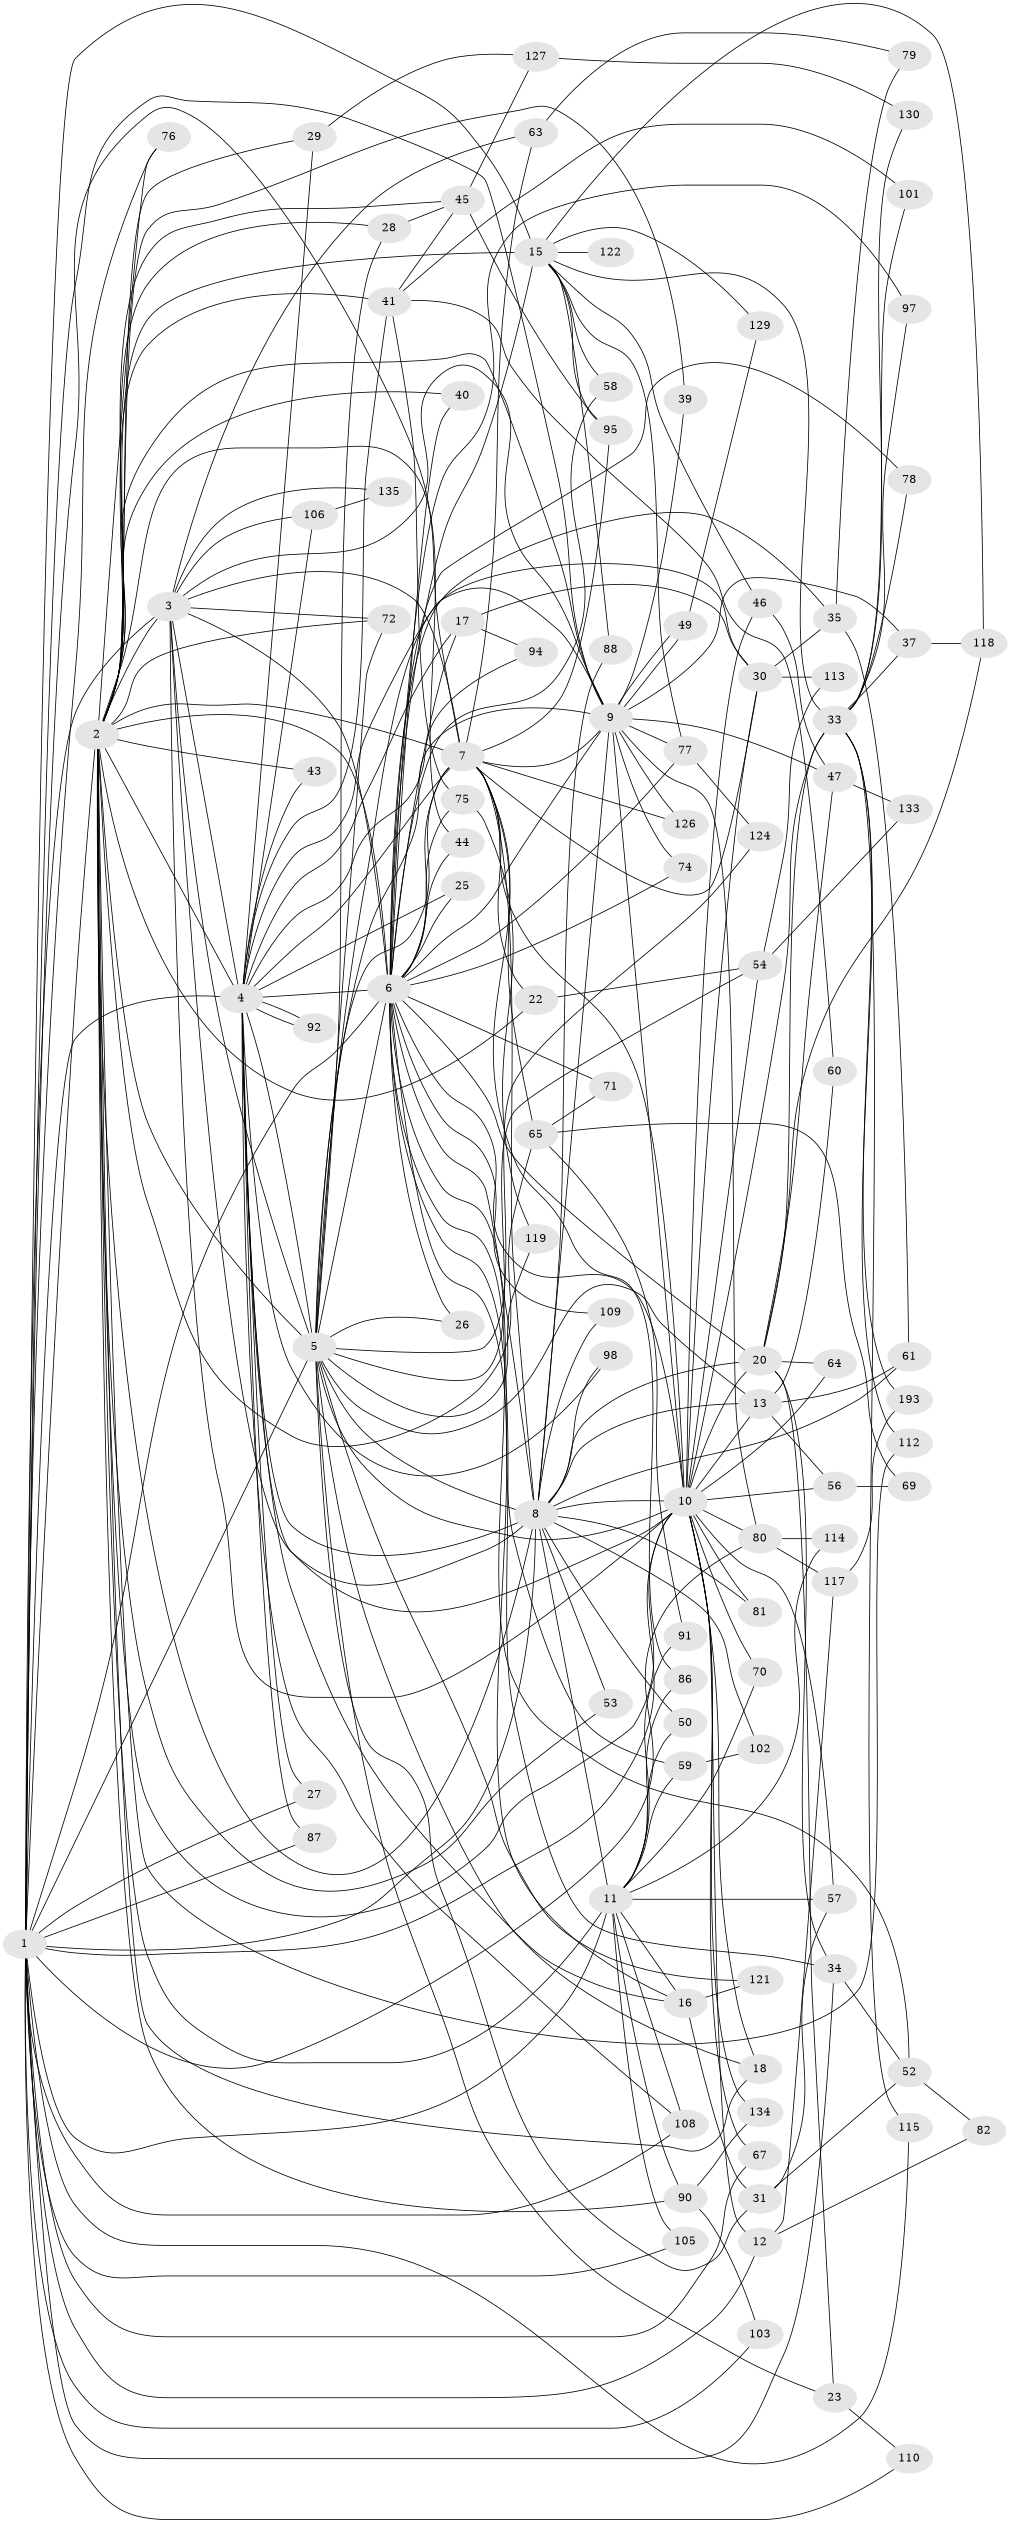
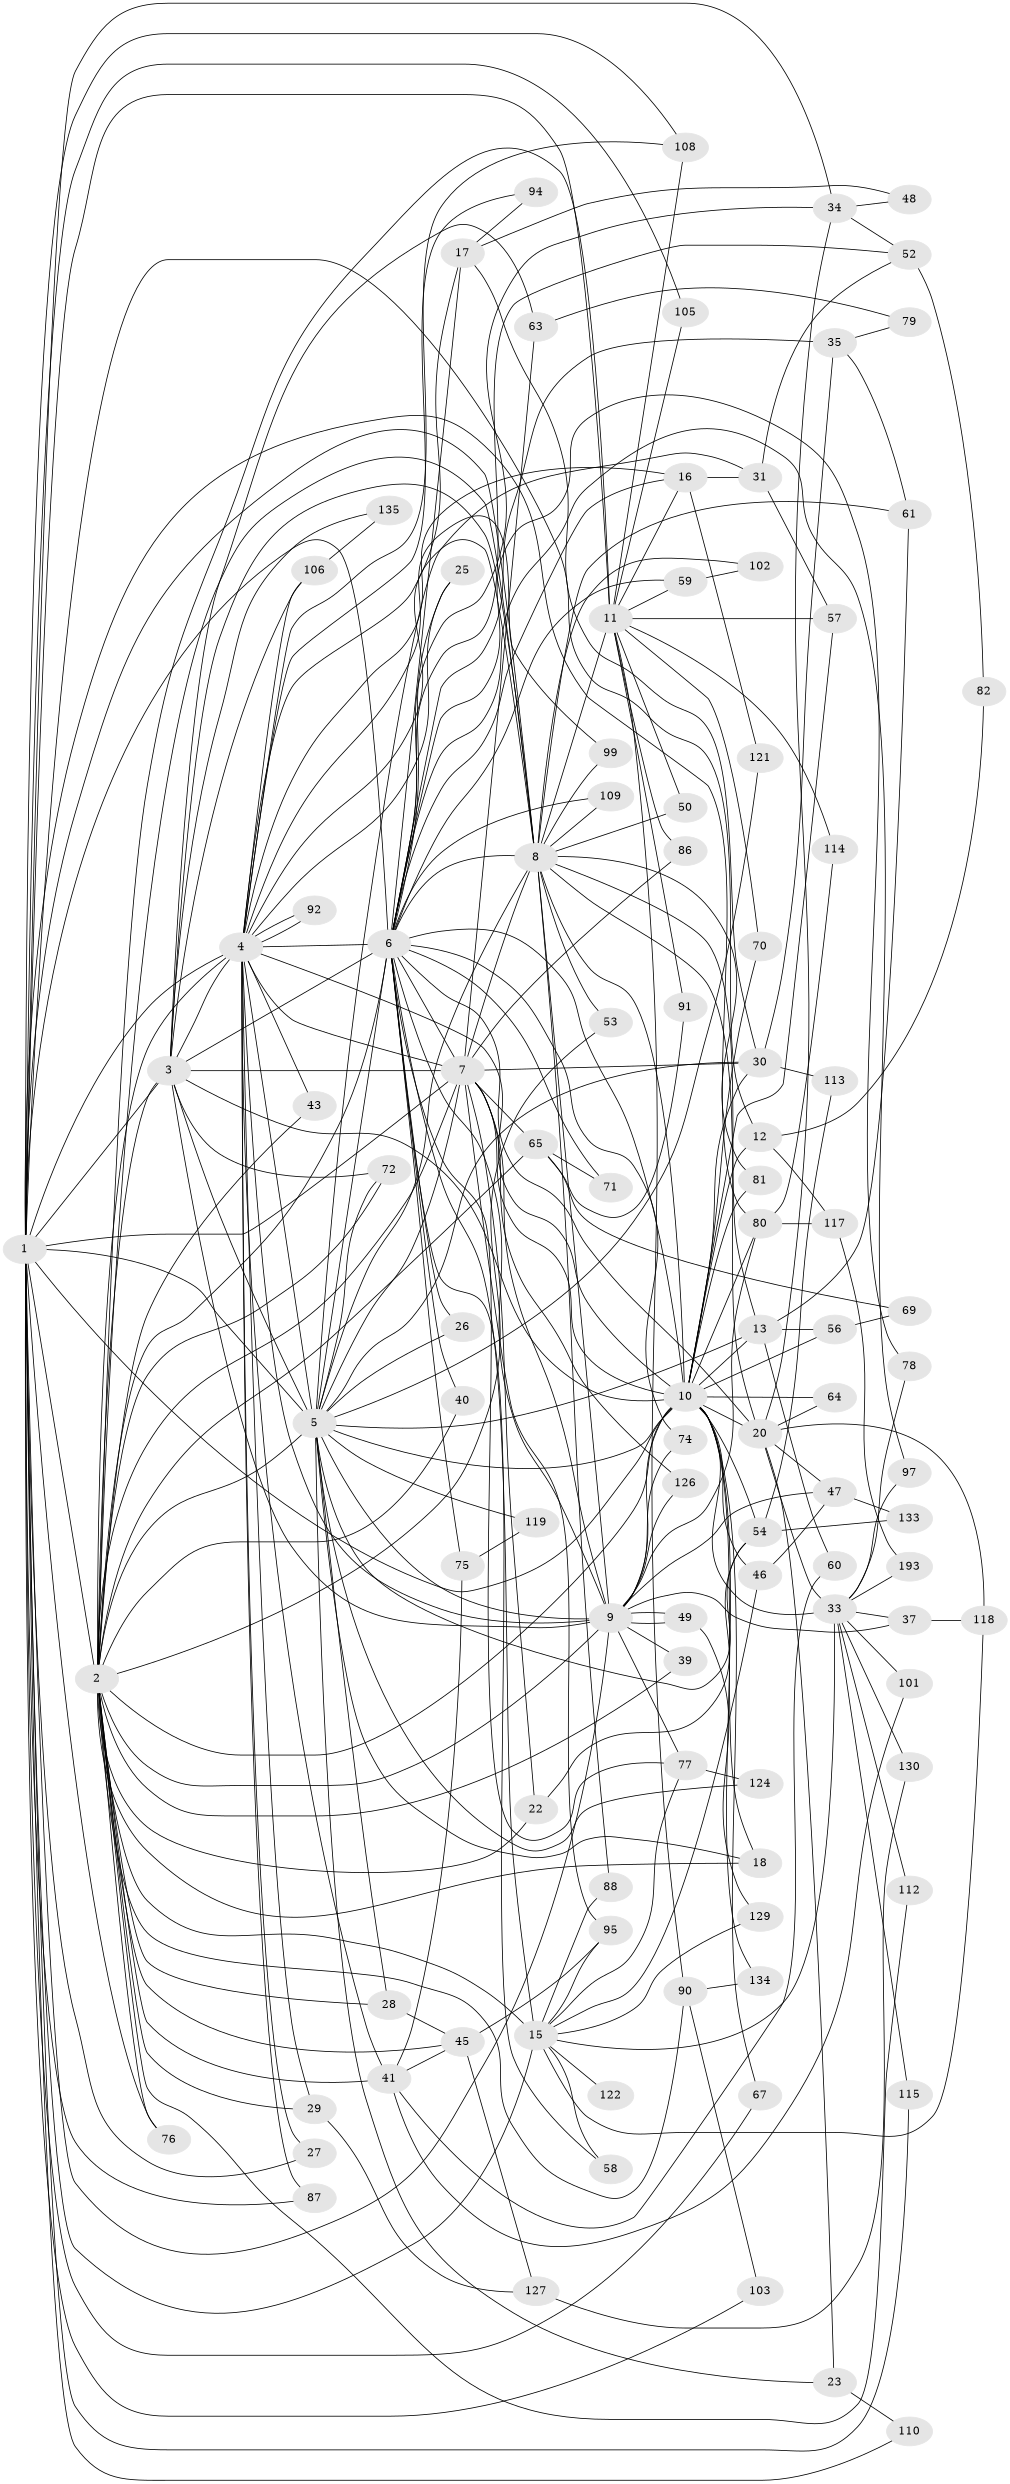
  graph {
    rankdir=LR
    node [color=gray90 style=filled]
    1 [super="+131"]
    2 [super="+19"]
    3 [super="+107"]
    4 [super="+98"]
    5 [super="+36"]
    6 [super="+24"]
    7 [super="+132"]
    8 [super="+32"]
    9 [super="+21"]
    10 [super="+42"]
    11 [super="+14"]
    12
    15 [super="+38"]
    27
    34 [super="+68"]
    67
    76
    80 [super="+100"]
    87
    103
    105
    108
    110
    115
    18 [super="+51"]
    22
    28
    29
    39
    40
    41
    43
-   44
    45 [super="+66"]
    53
    65
    72 [super="+111"]
    90
    112
    63
    106
    135
    16 [super="+93"]
    17
    25
    92
    94
-   99 [label=98]
+   99
    13 [super="+120"]
    23
    26
    30 [super="+89"]
    31
    54 [super="+62"]
    119
    121
    124
    20
    35 [super="+83"]
    52 [super="+73"]
    58
    59
    71
    74
    75
    77 [super="+96"]
    78
    97
    109
    86
    95 [super="+104"]
    126
    50
    61
    81
    88
    102
    37
    47 [super="+136"]
    49
    33 [super="+84"]
    46 [super="+55"]
    56
    57 [super="+85"]
    64
    70
    134
    91
    114
    82
    117 [super="+128"]
    118 [super="+125"]
    122
    129
+   48
    127
    60
    101
    69
    79
    113
    133
    n103 [label=193]
    130
    1 -- 2
    1 -- 3 [weight=2]
    1 -- 4
    1 -- 5
    1 -- 6
    1 -- 7
    1 -- 8
    1 -- 9
    1 -- 10
    1 -- 11
    1 -- 12
    1 -- 15
    1 -- 27
    1 -- 34
    1 -- 67
    1 -- 76
    1 -- 80
    1 -- 87
    1 -- 103
    1 -- 105
    1 -- 108
    1 -- 110
    1 -- 115
    2 -- 3
    2 -- 4
    2 -- 5
    2 -- 6
    2 -- 7
    2 -- 8
    2 -- 9
    2 -- 10
    2 -- 11
    2 -- 15
    2 -- 76
    2 -- 18
    2 -- 22
    2 -- 28
    2 -- 29
    2 -- 39
    2 -- 40
    2 -- 41
    2 -- 43
-   2 -- 44
    2 -- 45
    2 -- 53
    2 -- 65
    2 -- 72
    2 -- 90
    2 -- 112
    3 -- 4
    3 -- 5
    3 -- 6
    3 -- 7
    3 -- 8
    3 -- 9
    3 -- 10
    3 -- 72
    3 -- 63
    3 -- 106
    3 -- 135
    4 -- 5
    4 -- 6
    4 -- 7
    4 -- 8
    4 -- 9
    4 -- 10 [weight=2]
    4 -- 27
    4 -- 87
    4 -- 108
    4 -- 29
    4 -- 41
    4 -- 43
    4 -- 106
    4 -- 16
    4 -- 17
    4 -- 25
    4 -- 92
    4 -- 92
    4 -- 94
    4 -- 99
    5 -- 6
    5 -- 7
    5 -- 8
    5 -- 9
    5 -- 10 [weight=2]
    5 -- 18
    5 -- 28
    5 -- 72
    5 -- 13
    5 -- 23
    5 -- 26
    5 -- 30
    5 -- 31
    5 -- 54
    5 -- 119
    5 -- 121
    5 -- 124
    6 -- 7
    6 -- 8
    6 -- 9
    6 -- 10
    6 -- 15
    6 -- 34
    6 -- 40
-   6 -- 44
    6 -- 16
    6 -- 17
    6 -- 25
    6 -- 26
    6 -- 20
    6 -- 35
    6 -- 52
    6 -- 58
    6 -- 59
    6 -- 71
    6 -- 74
    6 -- 75
    6 -- 77
    6 -- 78
    6 -- 97
    6 -- 109
    7 -- 8
    7 -- 9
    7 -- 10
    7 -- 22
    7 -- 65
    7 -- 63
    7 -- 30
    7 -- 86
    7 -- 95
    7 -- 126
    8 -- 9
    8 -- 10
    8 -- 11
    8 -- 53
    8 -- 99
    8 -- 13
    8 -- 20
    8 -- 109
    8 -- 50
    8 -- 61
    8 -- 81
    8 -- 88
    8 -- 102
    9 -- 10
    9 -- 80
    9 -- 39
    9 -- 74
    9 -- 77
    9 -- 126
    9 -- 37
    9 -- 47
    9 -- 49
    9 -- 49
    10 -- 12
    10 -- 67
    10 -- 80
    10 -- 18
    10 -- 13
    10 -- 30
    10 -- 54
    10 -- 20
    10 -- 81
    10 -- 33
    10 -- 46
    10 -- 56
    10 -- 57
    10 -- 64
    10 -- 70
    10 -- 134
    11 -- 105
    11 -- 108
    11 -- 90
    11 -- 16 [weight=2]
    11 -- 59
    11 -- 86
    11 -- 50
    11 -- 57
    11 -- 70
    11 -- 91
    11 -- 114
    12 -- 82
    12 -- 117
    15 -- 58
    15 -- 77
    15 -- 95
    15 -- 88
    15 -- 33
    15 -- 46 [weight=2]
    15 -- 118
    15 -- 122 [weight=2]
    15 -- 129
    34 -- 52
+   34 -- 48
    80 -- 114
    80 -- 117
    22 -- 54
    28 -- 45
    29 -- 127
    41 -- 45
    41 -- 75
    41 -- 60
    41 -- 101
    45 -- 95
    45 -- 127
    65 -- 71
    65 -- 91
    65 -- 69
    90 -- 103
    90 -- 134
    63 -- 79
    106 -- 135
    16 -- 31
    16 -- 121
    17 -- 94
    17 -- 30
+   17 -- 48
    13 -- 61
    13 -- 56
    13 -- 60
    23 -- 110
    30 -- 35
    30 -- 113
    31 -- 52
    31 -- 57
    54 -- 113
    54 -- 133
    20 -- 34
    20 -- 23
    20 -- 47
    20 -- 33
    20 -- 64
    20 -- 118
    35 -- 61
    35 -- 79
    52 -- 82
    59 -- 102
    75 -- 119
    77 -- 124
    37 -- 118
    47 -- 133
    49 -- 129
    33 -- 115
    33 -- 112
    33 -- 78
    33 -- 97
    33 -- 37
    33 -- 101
    33 -- n103
    33 -- 130
    46 -- 47
    56 -- 69
    117 -- n103
    127 -- 130
  }
